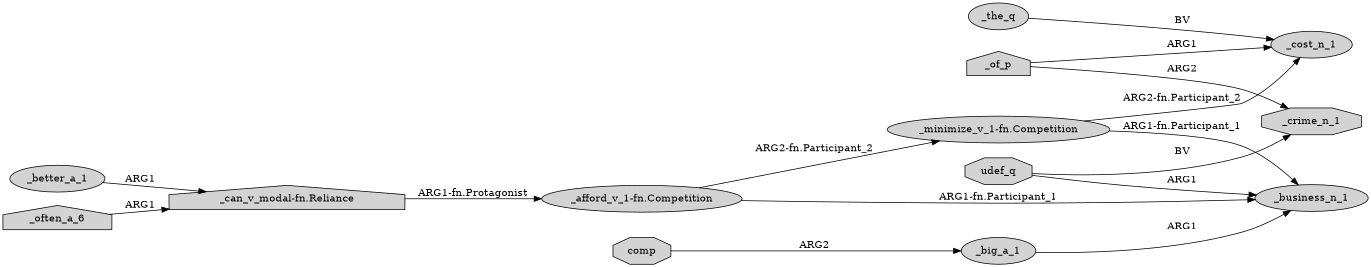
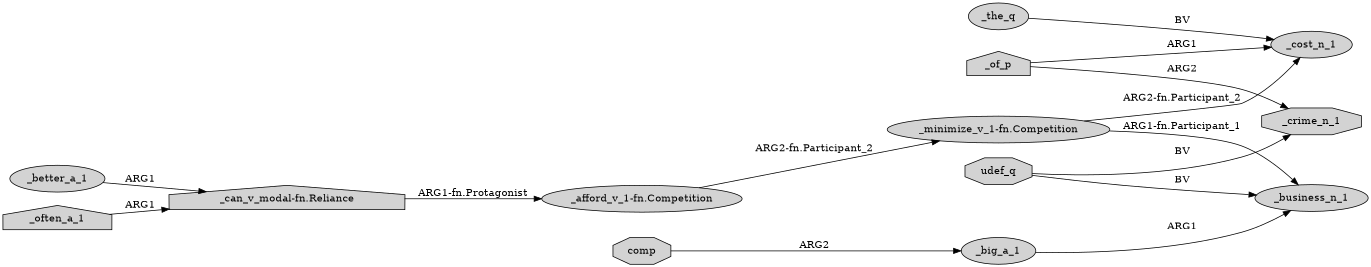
  digraph {
    rankdir=LR
    node [shape=ellipse style=filled]
    _the_q
    _cost_n_1
    "_afford_v_1-fn.Competition"
    "_minimize_v_1-fn.Competition"
    _business_n_1
    udef_q [shape=octagon]
    _crime_n_1 [shape=octagon]
    comp [shape=octagon]
    _big_a_1
    "_can_v_modal-fn.Reliance" [shape=house]
    _better_a_1
    _of_p [shape=house]
-   _often_a_1 [shape=house label=_often_a_6]
+   _often_a_1 [shape=house]
    _the_q -> _cost_n_1 [label=BV]
    "_afford_v_1-fn.Competition" -> "_minimize_v_1-fn.Competition" [label="ARG2-fn.Participant_2"]
-   "_afford_v_1-fn.Competition" -> _business_n_1 [label="ARG1-fn.Participant_1"]
    "_minimize_v_1-fn.Competition" -> _cost_n_1 [label="ARG2-fn.Participant_2"]
    "_minimize_v_1-fn.Competition" -> _business_n_1 [label="ARG1-fn.Participant_1"]
-   udef_q -> _business_n_1 [label=ARG1]
+   udef_q -> _business_n_1 [label=BV]
    udef_q -> _crime_n_1 [label=BV]
    comp -> _big_a_1 [label=ARG2]
    _big_a_1 -> _business_n_1 [label=ARG1]
    "_can_v_modal-fn.Reliance" -> "_afford_v_1-fn.Competition" [label="ARG1-fn.Protagonist"]
    _better_a_1 -> "_can_v_modal-fn.Reliance" [label=ARG1]
    _of_p -> _cost_n_1 [label=ARG1]
    _of_p -> _crime_n_1 [label=ARG2]
    _often_a_1 -> "_can_v_modal-fn.Reliance" [label=ARG1]
  }
